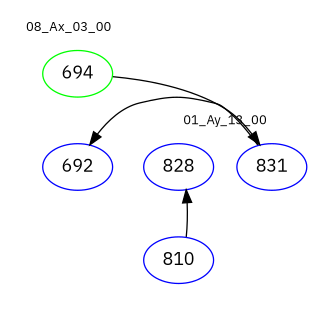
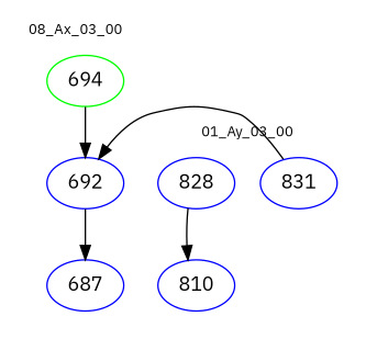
  digraph {
    fontname="IBM Plex Sans"
    node [color=blue fontname="IBM Plex Sans"]
    edge [color=black fontname="IBM Plex Sans"]
    n1 [label=831]
    n2 [label=828]
    n3 [label=810]
    n4 [color=green label=694]
    n5 [label=692]
+   n6 [label=687]
    subgraph cluster_1 {
      color=white
      fontsize=10
-     label="01_Ay_13_00"
+     label="01_Ay_03_00"
      n1
      n2
      n3
    }
    subgraph cluster_2 {
      color=white
      fontsize=10
      label="08_Ax_03_00"
      n4
      n5
+     n6
    }
    n1 -> n5
-   n3 -> n2
-   n4 -> n1
+   n2 -> n3
+   n4 -> n5
+   n5 -> n6
  }
